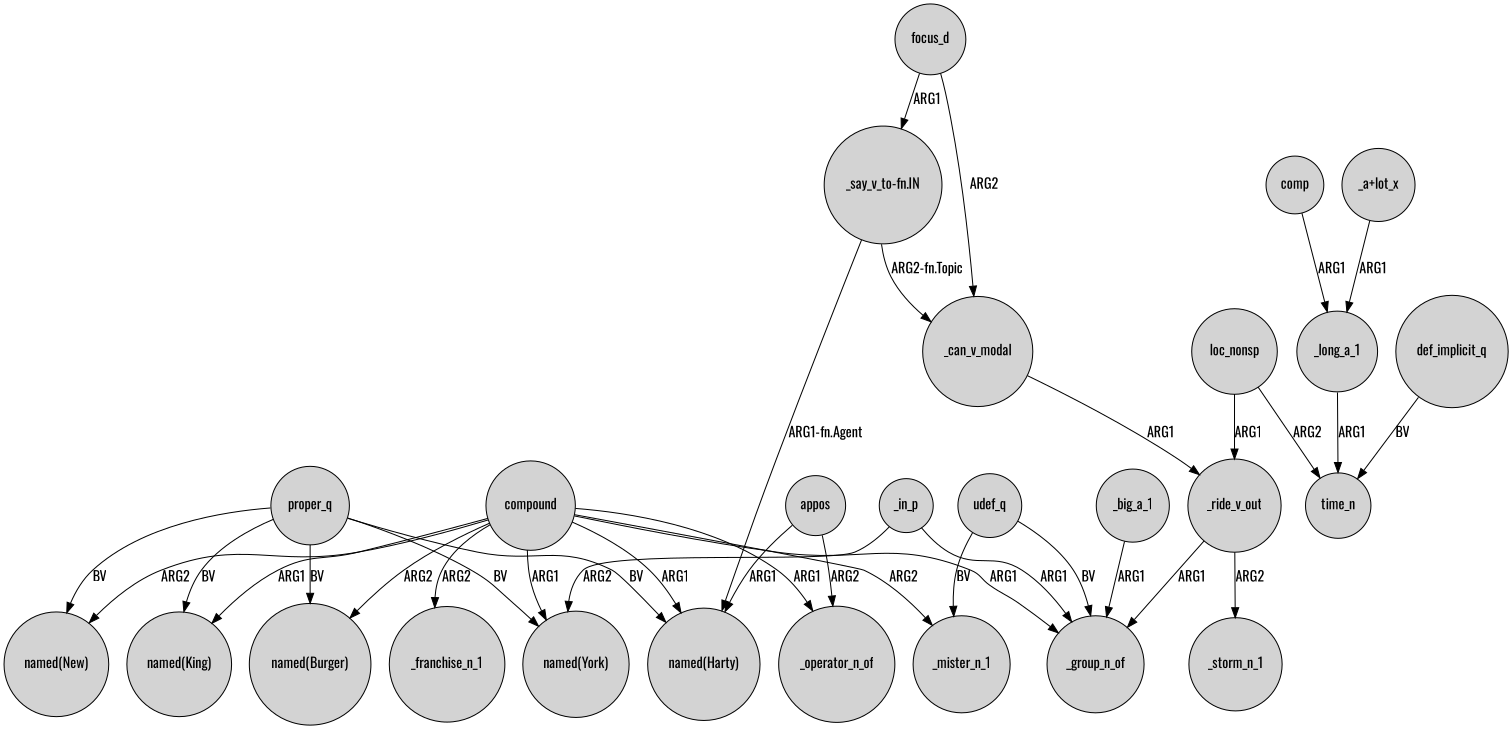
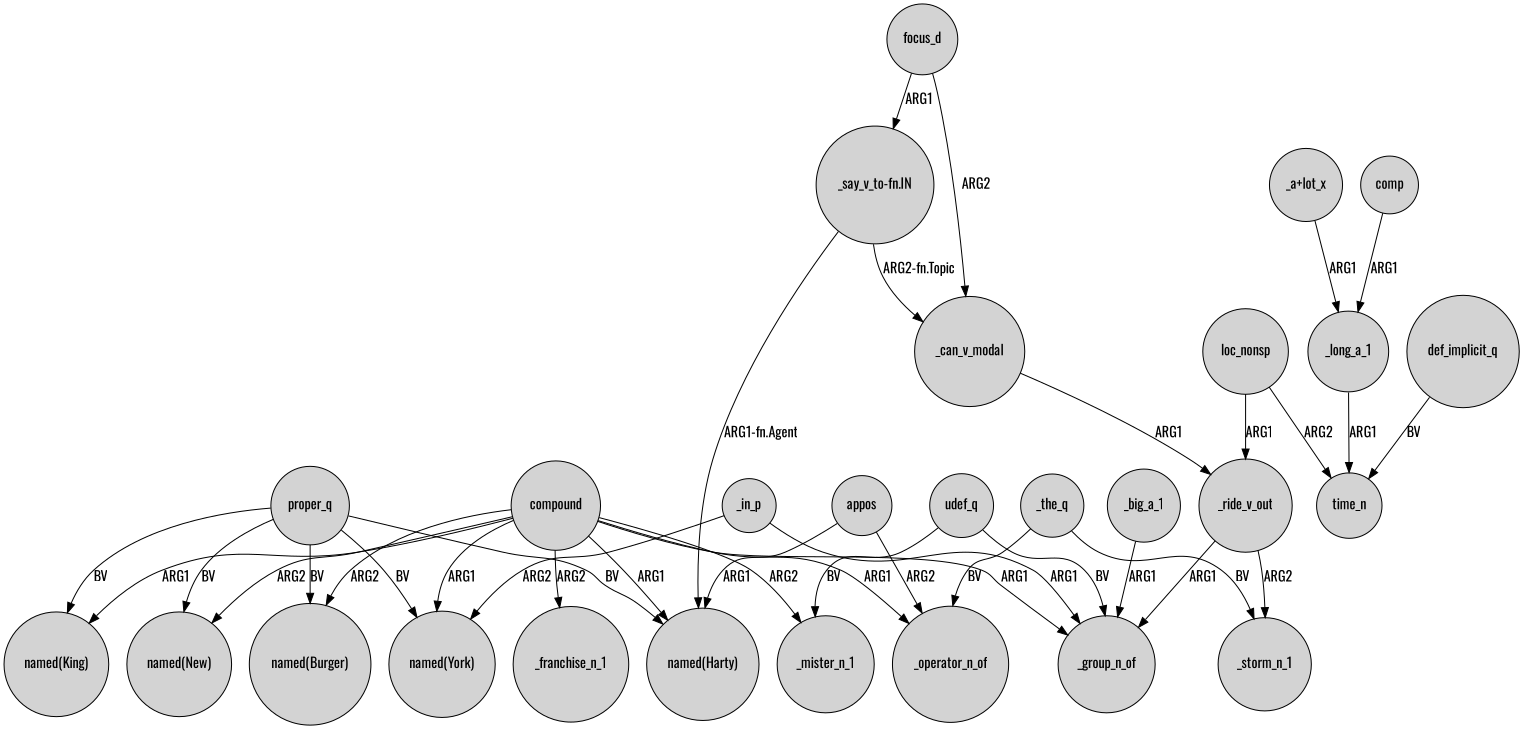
  digraph {
    fontname=Oswald
    node [fontname=Oswald shape=circle style=filled]
    edge [fontname=Oswald]
    _ride_v_out
    _group_n_of
    _storm_n_1
    compound
    "named(Harty)"
    "named(New)"
    "named(Burger)"
    _franchise_n_1
    _mister_n_1
    _operator_n_of
    "named(King)"
    "named(York)"
    proper_q
+   _the_q
    comp
    _long_a_1
    time_n
    udef_q
    "_say_v_to-fn.IN"
    _can_v_modal
    appos
    focus_d
    loc_nonsp
    _in_p
    "_a+lot_x"
    _big_a_1
    def_implicit_q
    _ride_v_out -> _group_n_of [label=ARG1]
    _ride_v_out -> _storm_n_1 [label=ARG2]
    compound -> _group_n_of [label=ARG1]
    compound -> "named(Harty)" [label=ARG1]
    compound -> "named(New)" [label=ARG2]
    compound -> "named(Burger)" [label=ARG2]
    compound -> _franchise_n_1 [label=ARG2]
    compound -> _mister_n_1 [label=ARG2]
    compound -> _operator_n_of [label=ARG1]
    compound -> "named(King)" [label=ARG1]
    compound -> "named(York)" [label=ARG1]
    proper_q -> "named(Harty)" [label=BV]
    proper_q -> "named(New)" [label=BV]
    proper_q -> "named(Burger)" [label=BV]
    proper_q -> "named(King)" [label=BV]
    proper_q -> "named(York)" [label=BV]
+   _the_q -> _storm_n_1 [label=BV]
+   _the_q -> _operator_n_of [label=BV]
    comp -> _long_a_1 [label=ARG1]
    _long_a_1 -> time_n [label=ARG1]
    udef_q -> _group_n_of [label=BV]
    udef_q -> _mister_n_1 [label=BV]
    "_say_v_to-fn.IN" -> "named(Harty)" [label="ARG1-fn.Agent"]
    "_say_v_to-fn.IN" -> _can_v_modal [label="ARG2-fn.Topic"]
    _can_v_modal -> _ride_v_out [label=ARG1]
    appos -> "named(Harty)" [label=ARG1]
    appos -> _operator_n_of [label=ARG2]
    focus_d -> "_say_v_to-fn.IN" [label=ARG1]
    focus_d -> _can_v_modal [label=ARG2]
    loc_nonsp -> _ride_v_out [label=ARG1]
    loc_nonsp -> time_n [label=ARG2]
    _in_p -> _group_n_of [label=ARG1]
    _in_p -> "named(York)" [label=ARG2]
    "_a+lot_x" -> _long_a_1 [label=ARG1]
    _big_a_1 -> _group_n_of [label=ARG1]
    def_implicit_q -> time_n [label=BV]
  }
